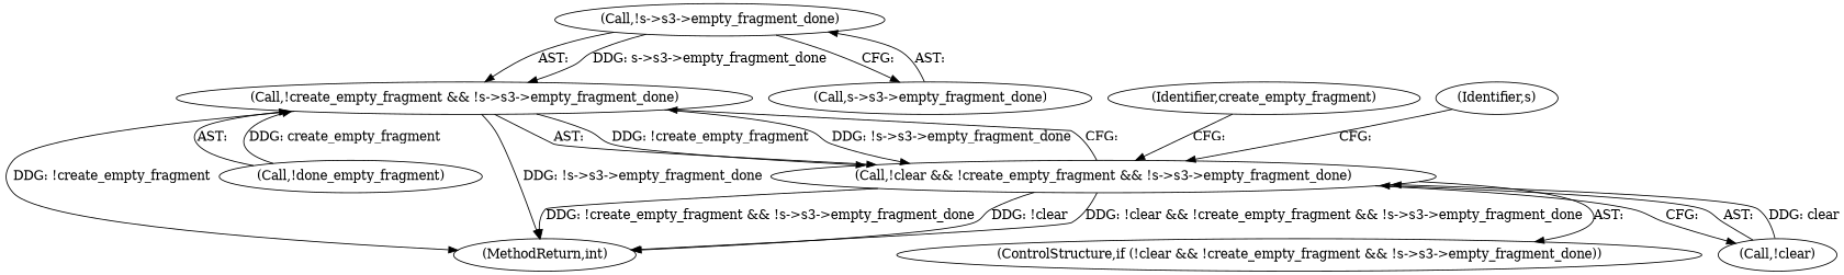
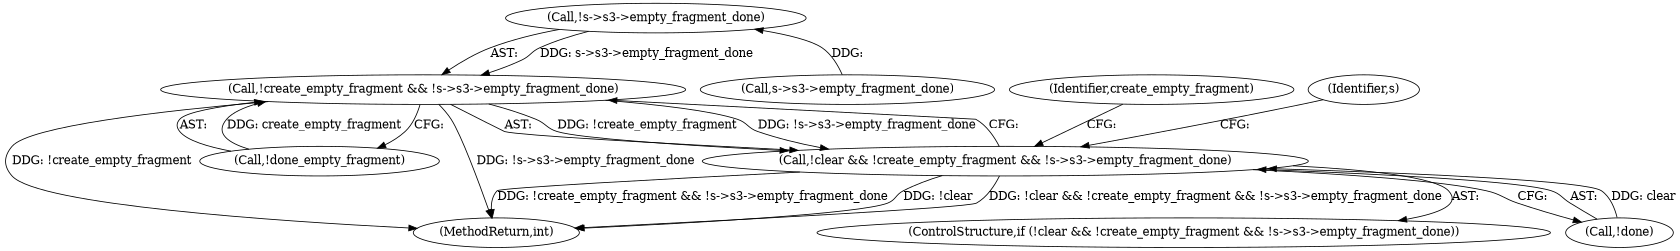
  digraph {
    n1 [label="(Call,!s->s3->empty_fragment_done)"]
    n2 [label="(Call,!create_empty_fragment && !s->s3->empty_fragment_done)"]
    n3 [label="(Call,s->s3->empty_fragment_done)"]
    n4 [label="(MethodReturn,int)"]
    n5 [label="(Call,!clear && !create_empty_fragment && !s->s3->empty_fragment_done)"]
    n6 [label="(Call,!done_empty_fragment)"]
    n7 [label="(ControlStructure,if (!clear && !create_empty_fragment && !s->s3->empty_fragment_done))"]
-   n8 [label="(Call,!clear)"]
+   n8 [label="(Call,!done)"]
    n9 [label="(Identifier,s)"]
    n10 [label="(Identifier,create_empty_fragment)"]
    n1 -> n2 [label="AST: "]
    n1 -> n2 [label="DDG: s->s3->empty_fragment_done"]
-   n1 -> n3 [label="CFG: "]
    n2 -> n4 [label="DDG: !create_empty_fragment"]
    n2 -> n4 [label="DDG: !s->s3->empty_fragment_done"]
    n2 -> n5 [label="AST: "]
    n2 -> n5 [label="DDG: !create_empty_fragment"]
    n2 -> n5 [label="DDG: !s->s3->empty_fragment_done"]
-   n3 -> n1 [label="AST: "]
+   n2 -> n6 [label="CFG: "]
+   n3 -> n1 [label="DDG: "]
    n5 -> n2 [label="CFG: "]
    n5 -> n4 [label="DDG: !clear && !create_empty_fragment && !s->s3->empty_fragment_done"]
    n5 -> n4 [label="DDG: !create_empty_fragment && !s->s3->empty_fragment_done"]
    n5 -> n4 [label="DDG: !clear"]
    n5 -> n7 [label="AST: "]
    n5 -> n8 [label="CFG: "]
    n6 -> n2 [label="AST: "]
    n6 -> n2 [label="DDG: create_empty_fragment"]
    n8 -> n5 [label="AST: "]
    n8 -> n5 [label="DDG: clear"]
    n9 -> n5 [label="CFG: "]
    n10 -> n5 [label="CFG: "]
  }
